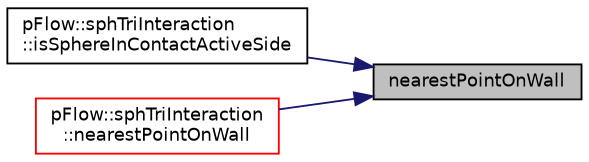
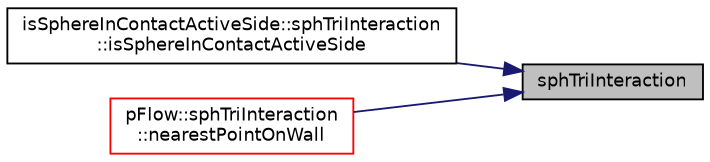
  digraph {
    rankdir=RL
    node [color=black fillcolor=white fontname=Helvetica fontsize=10 shape=record style=filled]
    edge [color=midnightblue dir=back fontname=Helvetica fontsize=10 labelfontname=Helvetica labelfontsize=10 style=solid]
-   n1 [fillcolor=grey75 fontcolor=black height=0.2 label=nearestPointOnWall width=0.4]
-   n2 [height=0.2 label="pFlow::sphTriInteraction\l::isSphereInContactActiveSide" width=0.4]
+   n1 [fillcolor=grey75 fontcolor=black height=0.2 label=sphTriInteraction width=0.4]
+   n2 [height=0.2 label="isSphereInContactActiveSide::sphTriInteraction\l::isSphereInContactActiveSide" width=0.4]
    n3 [color=red height=0.2 label="pFlow::sphTriInteraction\l::nearestPointOnWall" width=0.4]
    n1 -> n2
    n1 -> n3
  }
